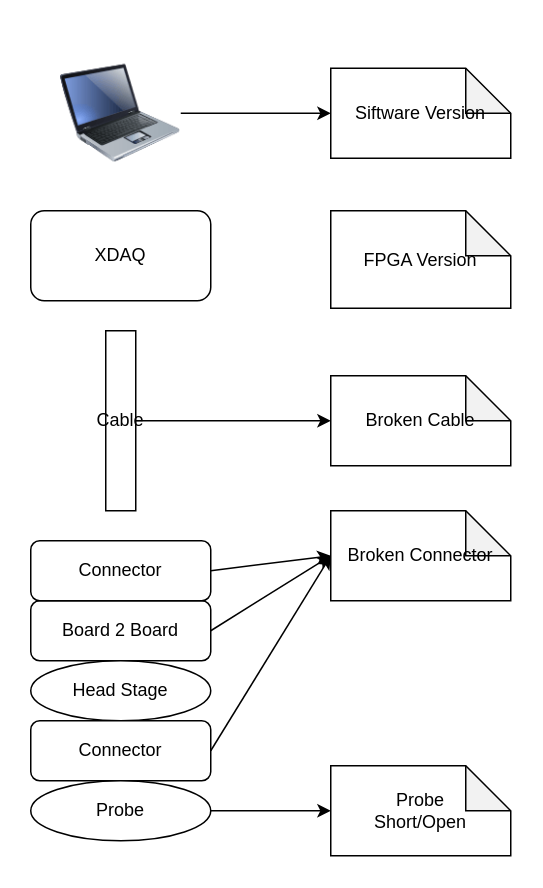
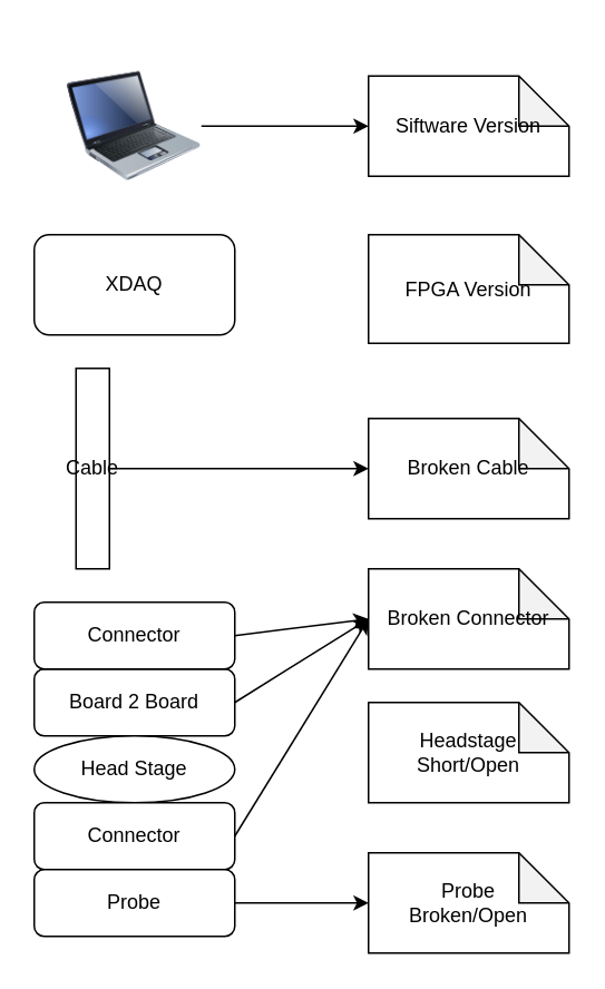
  <mxCell id="0" />
  <mxCell id="1" parent="0" />
  <mxCell id="2" style="edgeStyle=none;html=1;exitX=1;exitY=0.5;exitDx=0;exitDy=0;entryX=0;entryY=0.5;entryDx=0;entryDy=0;entryPerimeter=0;" edge="1" parent="1" source="3" target="16"><mxGeometry relative="1" as="geometry" /></mxCell>
  <mxCell id="3" value="" style="image;html=1;image=img/lib/clip_art/computers/Laptop_128x128.png" vertex="1" parent="1"><mxGeometry x="40" y="20" width="80" height="110" as="geometry" /></mxCell>
  <mxCell id="4" value="XDAQ" style="rounded=1;whiteSpace=wrap;html=1;" vertex="1" parent="1"><mxGeometry x="20" y="140" width="120" height="60" as="geometry" /></mxCell>
  <mxCell id="5" style="edgeStyle=none;html=1;exitX=1;exitY=0.5;exitDx=0;exitDy=0;entryX=0;entryY=0.5;entryDx=0;entryDy=0;entryPerimeter=0;" edge="1" parent="1" source="6" target="18"><mxGeometry relative="1" as="geometry" /></mxCell>
- <mxCell id="6" value="Cable" style="rounded=0;whiteSpace=wrap;html=1;" vertex="1" parent="1"><mxGeometry x="70" y="220" width="20" height="120" as="geometry" /></mxCell>
+ <mxCell id="6" value="Cable" style="rounded=0;whiteSpace=wrap;html=1;" vertex="1" parent="1"><mxGeometry x="45" y="220" width="20" height="120" as="geometry" /></mxCell>
  <mxCell id="7" style="edgeStyle=none;html=1;exitX=1;exitY=0.5;exitDx=0;exitDy=0;" edge="1" parent="1" source="8"><mxGeometry relative="1" as="geometry"><mxPoint x="220" y="370" as="targetPoint" /></mxGeometry></mxCell>
  <mxCell id="8" value="Board 2 Board" style="rounded=1;whiteSpace=wrap;html=1;" vertex="1" parent="1"><mxGeometry x="20" y="400" width="120" height="40" as="geometry" /></mxCell>
  <mxCell id="9" value="Head Stage" style="ellipse;whiteSpace=wrap;html=1;" vertex="1" parent="1"><mxGeometry x="20" y="440" width="120" height="40" as="geometry" /></mxCell>
  <mxCell id="10" style="edgeStyle=none;html=1;exitX=1;exitY=0.5;exitDx=0;exitDy=0;" edge="1" parent="1" source="11"><mxGeometry relative="1" as="geometry"><mxPoint x="220" y="370" as="targetPoint" /></mxGeometry></mxCell>
  <mxCell id="11" value="Connector" style="rounded=1;whiteSpace=wrap;html=1;" vertex="1" parent="1"><mxGeometry x="20" y="480" width="120" height="40" as="geometry" /></mxCell>
  <mxCell id="12" style="edgeStyle=none;html=1;exitX=1;exitY=0.5;exitDx=0;exitDy=0;entryX=0;entryY=0.5;entryDx=0;entryDy=0;entryPerimeter=0;" edge="1" parent="1" source="13" target="19"><mxGeometry relative="1" as="geometry" /></mxCell>
  <mxCell id="13" value="Connector" style="rounded=1;whiteSpace=wrap;html=1;" vertex="1" parent="1"><mxGeometry x="20" y="360" width="120" height="40" as="geometry" /></mxCell>
  <mxCell id="14" style="edgeStyle=none;html=1;exitX=1;exitY=0.5;exitDx=0;exitDy=0;entryX=0;entryY=0.5;entryDx=0;entryDy=0;entryPerimeter=0;" edge="1" parent="1" source="15" target="21"><mxGeometry relative="1" as="geometry" /></mxCell>
- <mxCell id="15" value="Probe" style="ellipse;whiteSpace=wrap;html=1;" vertex="1" parent="1"><mxGeometry x="20" y="520" width="120" height="40" as="geometry" /></mxCell>
+ <mxCell id="15" value="Probe" style="rounded=1;whiteSpace=wrap;html=1;" vertex="1" parent="1"><mxGeometry x="20" y="520" width="120" height="40" as="geometry" /></mxCell>
  <mxCell id="16" value="Siftware Version" style="shape=note;whiteSpace=wrap;html=1;backgroundOutline=1;darkOpacity=0.05;" vertex="1" parent="1"><mxGeometry x="220" y="45" width="120" height="60" as="geometry" /></mxCell>
  <mxCell id="17" value="FPGA Version" style="shape=note;whiteSpace=wrap;html=1;backgroundOutline=1;darkOpacity=0.05;" vertex="1" parent="1"><mxGeometry x="220" y="140" width="120" height="65" as="geometry" /></mxCell>
  <mxCell id="18" value="Broken Cable" style="shape=note;whiteSpace=wrap;html=1;backgroundOutline=1;darkOpacity=0.05;" vertex="1" parent="1"><mxGeometry x="220" y="250" width="120" height="60" as="geometry" /></mxCell>
  <mxCell id="19" value="Broken Connector" style="shape=note;whiteSpace=wrap;html=1;backgroundOutline=1;darkOpacity=0.05;" vertex="1" parent="1"><mxGeometry x="220" y="340" width="120" height="60" as="geometry" /></mxCell>
- <mxCell id="21" value="Probe&lt;br&gt;Short/Open" style="shape=note;whiteSpace=wrap;html=1;backgroundOutline=1;darkOpacity=0.05;" vertex="1" parent="1"><mxGeometry x="220" y="510" width="120" height="60" as="geometry" /></mxCell>
+ <mxCell id="20" value="Headstage Short/Open" style="shape=note;whiteSpace=wrap;html=1;backgroundOutline=1;darkOpacity=0.05;" vertex="1" parent="1"><mxGeometry x="220" y="420" width="120" height="60" as="geometry" /></mxCell>
+ <mxCell id="21" value="Probe&lt;br&gt;Broken/Open" style="shape=note;whiteSpace=wrap;html=1;backgroundOutline=1;darkOpacity=0.05;" vertex="1" parent="1"><mxGeometry x="220" y="510" width="120" height="60" as="geometry" /></mxCell>
